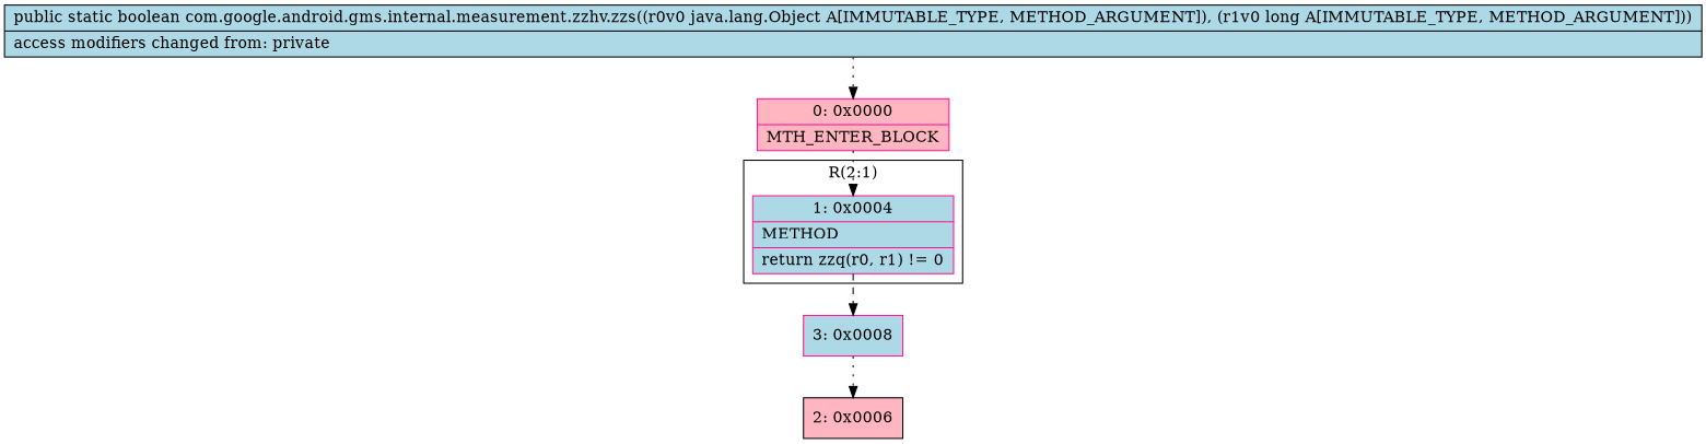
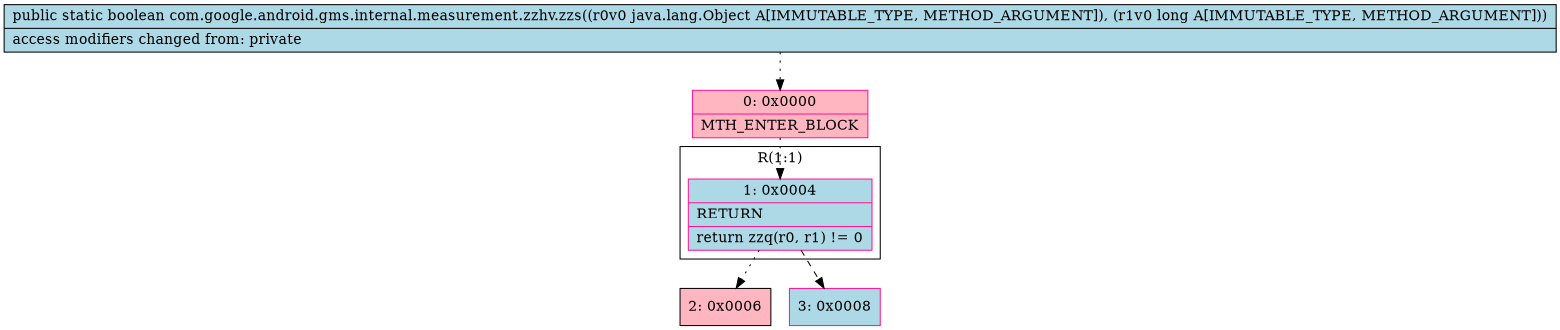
  digraph {
    node [color=deeppink fillcolor=lightblue shape=record style=filled]
    edge [style=dotted]
-   n1 [label="{1\:\ 0x0004|METHOD\l|return zzq(r0, r1) != 0\l}"]
+   n1 [label="{1\:\ 0x0004|RETURN\l|return zzq(r0, r1) != 0\l}"]
    n2 [color=black fillcolor=lightpink label="{2\:\ 0x0006}"]
    n3 [label="{3\:\ 0x0008}"]
    n4 [fillcolor=lightpink label="{0\:\ 0x0000|MTH_ENTER_BLOCK\l}"]
    n5 [color=black label="{public static boolean com.google.android.gms.internal.measurement.zzhv.zzs((r0v0 java.lang.Object A[IMMUTABLE_TYPE, METHOD_ARGUMENT]), (r1v0 long A[IMMUTABLE_TYPE, METHOD_ARGUMENT]))  | access modifiers changed from: private\l}"]
    subgraph cluster_1 {
-     label="R(2:1)"
+     label="R(1:1)"
      n1
    }
-   n3 -> n2
+   n1 -> n2
    n1 -> n3 [style=dashed]
    n4 -> n1
    n5 -> n4
  }
